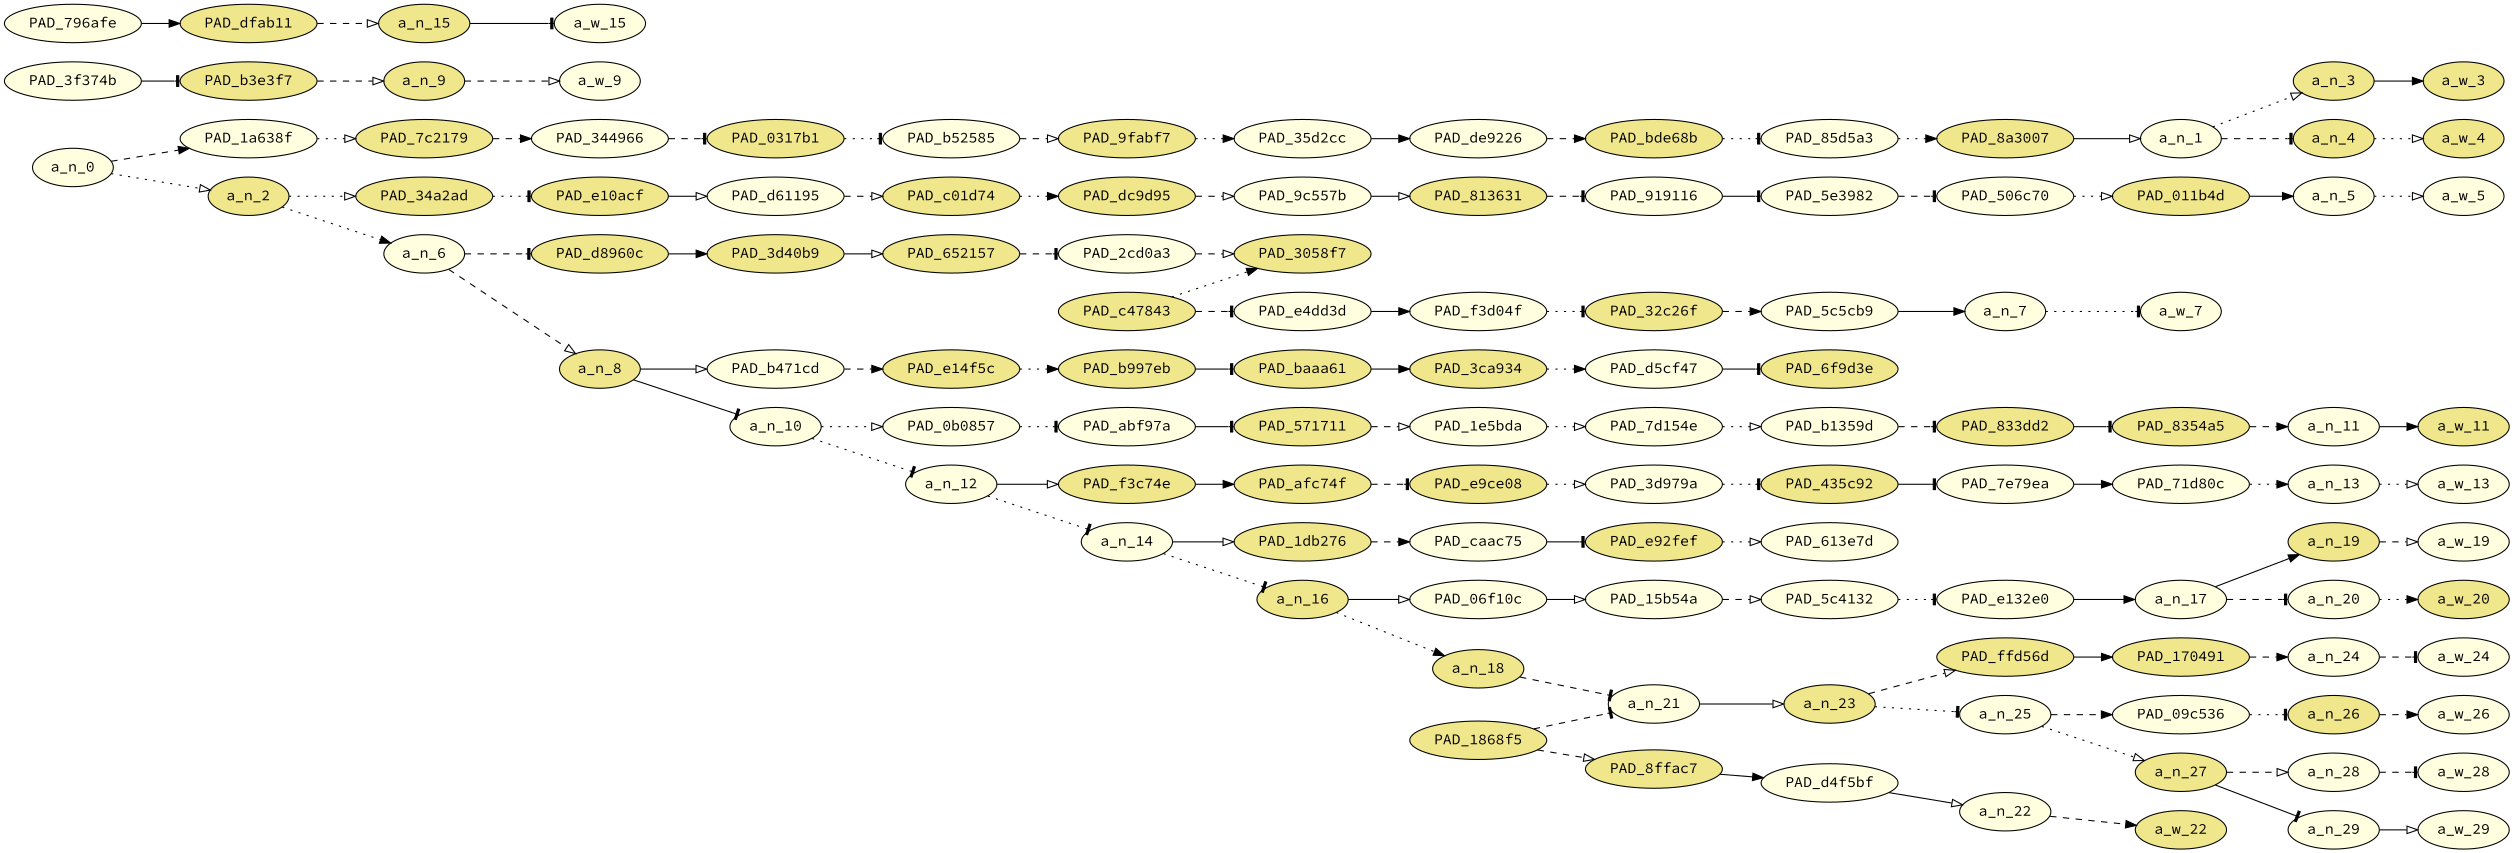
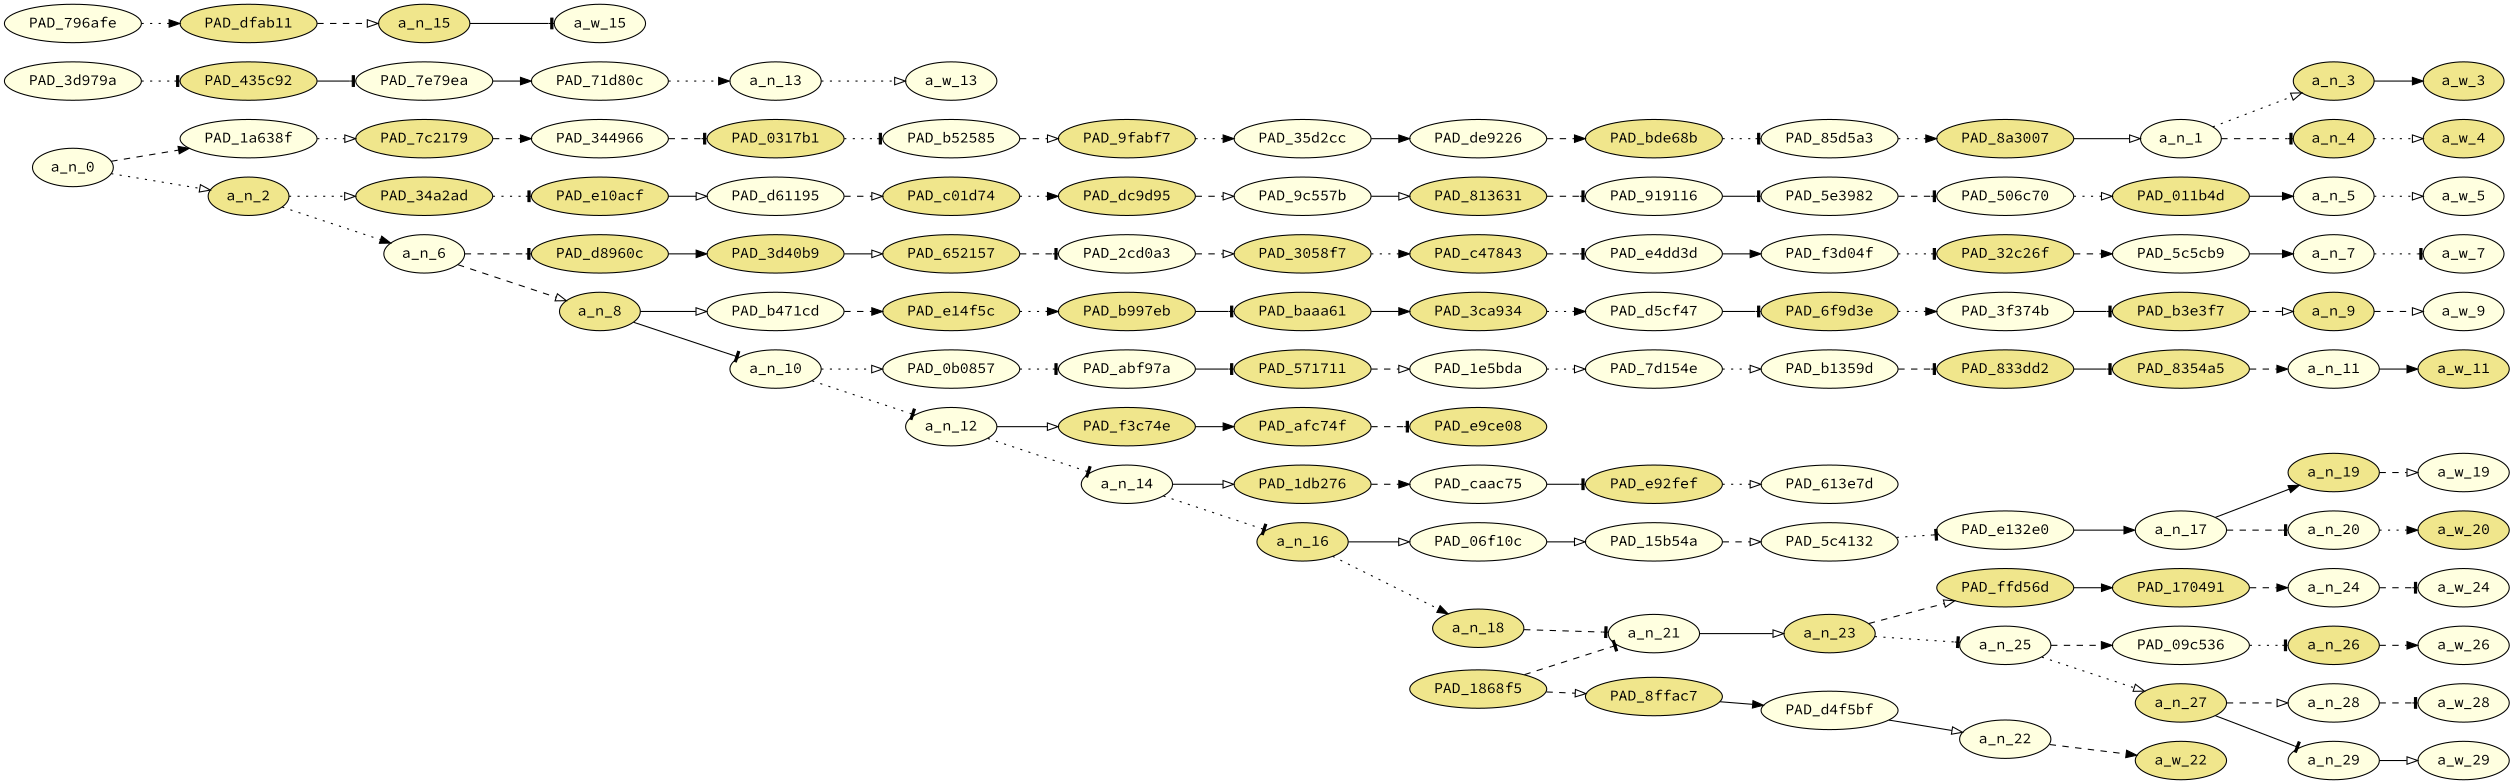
  strict digraph {
    fontname="Source Code Pro"
    rankdir=LR
    node [div_dir=1 fillcolor=lightyellow fontname="Source Code Pro" index=0 level=1 style=filled text_span="[2]" value=0.14348045]
    edge [arrowhead=onormal fontname="Source Code Pro" style=dashed]
    a_n_0 [level=14 text_span="[0, 1, 2, 3, 4, 5, 6, 7, 8, 9, 10, 11, 12, 13, 14]" value=0.99999999]
    PAD_1a638f [level=13 text_span="[0, 1]"]
    a_n_2 [fillcolor=khaki index=1 level=13 text_span="[2, 3, 4, 5, 6, 7, 8, 9, 10, 11, 12, 13, 14]" value=0.85636637]
    PAD_7c2179 [fillcolor=khaki level=12 text_span="[0, 1]"]
    PAD_34a2ad [div_dir=-1 fillcolor=khaki index=1 level=12 value=0.04838071]
    a_n_6 [index=2 level=12 text_span="[3, 4, 5, 6, 7, 8, 9, 10, 11, 12, 13, 14]" value=0.80785947]
    PAD_344966 [level=11 text_span="[0, 1]"]
    PAD_e10acf [div_dir=-1 fillcolor=khaki index=1 level=11 value=0.04838071]
    PAD_d8960c [fillcolor=khaki index=2 level=11 text_span="[3]" value=0.06014998]
    a_n_8 [fillcolor=khaki index=3 level=11 text_span="[4, 5, 6, 7, 8, 9, 10, 11, 12, 13, 14]" value=0.74753510]
    PAD_0317b1 [fillcolor=khaki level=10 text_span="[0, 1]"]
    PAD_b52585 [level=9 text_span="[0, 1]"]
    PAD_9fabf7 [fillcolor=khaki level=8 text_span="[0, 1]"]
    PAD_35d2cc [level=7 text_span="[0, 1]"]
    PAD_de9226 [level=6 text_span="[0, 1]"]
    PAD_bde68b [fillcolor=khaki level=5 text_span="[0, 1]"]
    PAD_85d5a3 [level=4 text_span="[0, 1]"]
    PAD_8a3007 [fillcolor=khaki level=3 text_span="[0, 1]"]
    a_n_1 [level=2 text_span="[0, 1]"]
    a_n_3 [div_dir=-1 fillcolor=khaki text_span="[0]" value=0.08629616]
    a_n_4 [fillcolor=khaki index=1 text_span="[1]" value=0.05708366]
    a_w_3 [div_dir=0 fillcolor=khaki level=0 text_span="[0]" value=white]
    a_w_4 [div_dir=0 fillcolor=khaki index=1 level=0 text_span="[1]" value=people]
    PAD_d61195 [div_dir=-1 index=1 level=10 value=0.04838071]
    PAD_3d40b9 [fillcolor=khaki index=2 level=10 text_span="[3]" value=0.06014998]
    PAD_b471cd [div_dir=-1 index=3 level=10 text_span="[4]" value=0.04482842]
    a_n_10 [index=4 level=10 text_span="[5, 6, 7, 8, 9, 10, 11, 12, 13, 14]" value=0.70261765]
    PAD_c01d74 [div_dir=-1 fillcolor=khaki index=1 level=9 value=0.04838071]
    PAD_dc9d95 [div_dir=-1 fillcolor=khaki index=1 level=8 value=0.04838071]
    PAD_9c557b [div_dir=-1 index=1 level=7 value=0.04838071]
    PAD_813631 [div_dir=-1 fillcolor=khaki index=1 level=6 value=0.04838071]
    PAD_919116 [div_dir=-1 index=1 level=5 value=0.04838071]
    PAD_5e3982 [div_dir=-1 index=1 level=4 value=0.04838071]
    PAD_506c70 [div_dir=-1 index=1 level=3 value=0.04838071]
    PAD_011b4d [div_dir=-1 fillcolor=khaki index=1 level=2 value=0.04838071]
    a_n_5 [div_dir=-1 index=2 value=0.04838071]
    a_w_5 [div_dir=0 index=2 level=0 value=think]
    PAD_652157 [fillcolor=khaki index=2 level=9 text_span="[3]" value=0.06014998]
    PAD_e14f5c [div_dir=-1 fillcolor=khaki index=3 level=9 text_span="[4]" value=0.04482842]
    PAD_0b0857 [index=4 level=9 text_span="[5]" value=0.04903467]
    a_n_12 [index=5 level=9 text_span="[6, 7, 8, 9, 10, 11, 12, 13, 14]" value=0.65340567]
    PAD_2cd0a3 [index=2 level=8 text_span="[3]" value=0.06014998]
    PAD_3058f7 [fillcolor=khaki index=2 level=7 text_span="[3]" value=0.06014998]
    PAD_c47843 [fillcolor=khaki index=2 level=6 text_span="[3]" value=0.06014998]
    PAD_e4dd3d [index=2 level=5 text_span="[3]" value=0.06014998]
    PAD_f3d04f [index=2 level=4 text_span="[3]" value=0.06014998]
    PAD_32c26f [fillcolor=khaki index=2 level=3 text_span="[3]" value=0.06014998]
    PAD_5c5cb9 [index=2 level=2 text_span="[3]" value=0.06014998]
    a_n_7 [index=3 text_span="[3]" value=0.06014998]
    a_w_7 [div_dir=0 index=3 level=0 text_span="[3]" value=cause]
    PAD_b997eb [div_dir=-1 fillcolor=khaki index=3 level=8 text_span="[4]" value=0.04482842]
    PAD_abf97a [index=4 level=8 text_span="[5]" value=0.04903467]
    PAD_f3c74e [fillcolor=khaki index=5 level=8 text_span="[6]" value=0.08196649]
    a_n_14 [index=6 level=8 text_span="[7, 8, 9, 10, 11, 12, 13, 14]" value=0.57133628]
    PAD_baaa61 [div_dir=-1 fillcolor=khaki index=3 level=7 text_span="[4]" value=0.04482842]
    PAD_3ca934 [div_dir=-1 fillcolor=khaki index=3 level=6 text_span="[4]" value=0.04482842]
    PAD_d5cf47 [div_dir=-1 index=3 level=5 text_span="[4]" value=0.04482842]
    PAD_6f9d3e [div_dir=-1 fillcolor=khaki index=3 level=4 text_span="[4]" value=0.04482842]
    PAD_3f374b [div_dir=-1 index=3 level=3 text_span="[4]" value=0.04482842]
    PAD_b3e3f7 [div_dir=-1 fillcolor=khaki index=3 level=2 text_span="[4]" value=0.04482842]
    a_n_9 [div_dir=-1 fillcolor=khaki index=4 text_span="[4]" value=0.04482842]
    a_w_9 [div_dir=0 index=4 level=0 text_span="[4]" value=they]
    PAD_571711 [fillcolor=khaki index=4 level=7 text_span="[5]" value=0.04903467]
    PAD_afc74f [fillcolor=khaki index=5 level=7 text_span="[6]" value=0.08196649]
    PAD_1db276 [div_dir=-1 fillcolor=khaki index=6 level=7 text_span="[7]" value=0.04648172]
    a_n_16 [fillcolor=khaki index=7 level=7 text_span="[8, 9, 10, 11, 12, 13, 14]" value=0.52476828]
    PAD_1e5bda [index=4 level=6 text_span="[5]" value=0.04903467]
    PAD_7d154e [index=4 level=5 text_span="[5]" value=0.04903467]
    PAD_b1359d [index=4 level=4 text_span="[5]" value=0.04903467]
    PAD_833dd2 [fillcolor=khaki index=4 level=3 text_span="[5]" value=0.04903467]
    PAD_8354a5 [fillcolor=khaki index=4 level=2 text_span="[5]" value=0.04903467]
    a_n_11 [index=5 text_span="[5]" value=0.04903467]
    a_w_11 [div_dir=0 fillcolor=khaki index=5 level=0 text_span="[5]" value=was]
    PAD_e9ce08 [fillcolor=khaki index=5 level=6 text_span="[6]" value=0.08196649]
    PAD_caac75 [div_dir=-1 index=6 level=6 text_span="[7]" value=0.04648172]
    PAD_06f10c [index=7 level=6 text_span="[8, 9]" value=0.16467140]
    a_n_18 [fillcolor=khaki index=8 level=6 text_span="[10, 11, 12, 13, 14]" value=0.35996756]
    PAD_3d979a [index=5 level=5 text_span="[6]" value=0.08196649]
    PAD_435c92 [fillcolor=khaki index=5 level=4 text_span="[6]" value=0.08196649]
    PAD_7e79ea [index=5 level=3 text_span="[6]" value=0.08196649]
    PAD_71d80c [index=5 level=2 text_span="[6]" value=0.08196649]
    a_n_13 [index=6 text_span="[6]" value=0.08196649]
    a_w_13 [div_dir=0 index=6 level=0 text_span="[6]" value=raised]
    PAD_e92fef [div_dir=-1 fillcolor=khaki index=6 level=5 text_span="[7]" value=0.04648172]
    PAD_15b54a [index=7 level=5 text_span="[8, 9]" value=0.16467140]
    a_n_21 [index=8 level=5 text_span="[10, 11, 12, 13, 14]" value=0.35984814]
    PAD_613e7d [div_dir=-1 index=6 level=4 text_span="[7]" value=0.04648172]
    PAD_796afe [div_dir=-1 index=6 level=3 text_span="[7]" value=0.04648172]
    PAD_dfab11 [div_dir=-1 fillcolor=khaki index=6 level=2 text_span="[7]" value=0.04648172]
    a_n_15 [div_dir=-1 fillcolor=khaki index=7 text_span="[7]" value=0.04648172]
    a_w_15 [div_dir=0 index=7 level=0 text_span="[7]" value=by]
    PAD_5c4132 [index=7 level=4 text_span="[8, 9]" value=0.16467140]
    a_n_23 [fillcolor=khaki index=9 level=4 text_span="[11, 12, 13, 14]" value=0.32293087]
    PAD_e132e0 [index=7 level=3 text_span="[8, 9]" value=0.16467140]
    a_n_17 [index=7 level=2 text_span="[8, 9]" value=0.16467140]
    a_n_19 [div_dir=-1 fillcolor=khaki index=8 text_span="[8]" value=0.10078040]
    a_n_20 [index=9 text_span="[9]" value=0.06383962]
    a_w_19 [div_dir=0 index=8 level=0 text_span="[8]" value=black]
    a_w_20 [div_dir=0 fillcolor=khaki index=9 level=0 text_span="[9]" value=people1]
    PAD_1868f5 [div_dir=-1 fillcolor=khaki index=8 level=4 text_span="[10]" value=0.03679784]
    PAD_8ffac7 [div_dir=-1 fillcolor=khaki index=8 level=3 text_span="[10]" value=0.03679784]
    PAD_ffd56d [div_dir=-1 fillcolor=khaki index=9 level=3 text_span="[11]" value=0.03566493]
    a_n_25 [index=10 level=3 text_span="[12, 13, 14]" value=0.28705964]
    PAD_d4f5bf [div_dir=-1 index=8 level=2 text_span="[10]" value=0.03679784]
    PAD_170491 [div_dir=-1 fillcolor=khaki index=9 level=2 text_span="[11]" value=0.03566493]
    PAD_09c536 [index=10 level=2 text_span="[12]" value=0.04673188]
    a_n_27 [fillcolor=khaki index=11 level=2 text_span="[13, 14]" value=0.24003135]
    a_n_22 [div_dir=-1 index=10 text_span="[10]" value=0.03679784]
    a_w_22 [div_dir=0 fillcolor=khaki index=10 level=0 text_span="[10]" value=they1]
    a_n_24 [div_dir=-1 index=11 text_span="[11]" value=0.03566493]
    a_n_26 [fillcolor=khaki index=12 text_span="[12]" value=0.04673188]
    a_n_28 [div_dir=-1 index=13 text_span="[13]" value=0.18878342]
    a_n_29 [index=14 text_span="[14]" value=0.05104785]
    a_w_24 [div_dir=0 index=11 level=0 text_span="[11]" value=can]
    a_w_26 [div_dir=0 index=12 level=0 text_span="[12]" value=say]
    a_w_28 [div_dir=0 index=13 level=0 text_span="[13]" value=nigga]
    a_w_29 [div_dir=0 index=14 level=0 text_span="[14]" value=what]
    a_n_0 -> PAD_1a638f [arrowhead=normal]
    a_n_0 -> a_n_2 [style=dotted]
    PAD_1a638f -> PAD_7c2179 [style=dotted]
    a_n_2 -> PAD_34a2ad [style=dotted]
    a_n_2 -> a_n_6 [arrowhead=normal style=dotted]
    PAD_7c2179 -> PAD_344966 [arrowhead=normal]
    PAD_34a2ad -> PAD_e10acf [arrowhead=tee style=dotted]
    a_n_6 -> PAD_d8960c [arrowhead=tee]
    a_n_6 -> a_n_8
    PAD_344966 -> PAD_0317b1 [arrowhead=tee]
    PAD_e10acf -> PAD_d61195 [style=solid]
    PAD_d8960c -> PAD_3d40b9 [arrowhead=normal style=solid]
    a_n_8 -> PAD_b471cd [style=solid]
    a_n_8 -> a_n_10 [arrowhead=tee style=solid]
    PAD_0317b1 -> PAD_b52585 [arrowhead=tee style=dotted]
    PAD_b52585 -> PAD_9fabf7
    PAD_9fabf7 -> PAD_35d2cc [arrowhead=normal style=dotted]
    PAD_35d2cc -> PAD_de9226 [arrowhead=normal style=solid]
    PAD_de9226 -> PAD_bde68b [arrowhead=normal]
    PAD_bde68b -> PAD_85d5a3 [arrowhead=tee style=dotted]
    PAD_85d5a3 -> PAD_8a3007 [arrowhead=normal style=dotted]
    PAD_8a3007 -> a_n_1 [style=solid]
    a_n_1 -> a_n_3 [style=dotted]
    a_n_1 -> a_n_4 [arrowhead=tee]
    a_n_3 -> a_w_3 [arrowhead=normal style=solid]
    a_n_4 -> a_w_4 [style=dotted]
    PAD_d61195 -> PAD_c01d74
    PAD_3d40b9 -> PAD_652157 [style=solid]
    PAD_b471cd -> PAD_e14f5c [arrowhead=normal]
    a_n_10 -> PAD_0b0857 [style=dotted]
    a_n_10 -> a_n_12 [arrowhead=tee style=dotted]
    PAD_c01d74 -> PAD_dc9d95 [arrowhead=normal style=dotted]
    PAD_dc9d95 -> PAD_9c557b
    PAD_9c557b -> PAD_813631 [style=solid]
    PAD_813631 -> PAD_919116 [arrowhead=tee]
    PAD_919116 -> PAD_5e3982 [arrowhead=tee style=solid]
    PAD_5e3982 -> PAD_506c70 [arrowhead=tee]
    PAD_506c70 -> PAD_011b4d [style=dotted]
    PAD_011b4d -> a_n_5 [arrowhead=normal style=solid]
    a_n_5 -> a_w_5 [style=dotted]
    PAD_652157 -> PAD_2cd0a3 [arrowhead=tee]
    PAD_e14f5c -> PAD_b997eb [arrowhead=normal style=dotted]
    PAD_0b0857 -> PAD_abf97a [arrowhead=tee style=dotted]
    a_n_12 -> PAD_f3c74e [style=solid]
    a_n_12 -> a_n_14 [arrowhead=tee style=dotted]
    PAD_2cd0a3 -> PAD_3058f7
-   PAD_c47843 -> PAD_3058f7 [arrowhead=normal style=dotted]
+   PAD_3058f7 -> PAD_c47843 [arrowhead=normal style=dotted]
    PAD_c47843 -> PAD_e4dd3d [arrowhead=tee]
    PAD_e4dd3d -> PAD_f3d04f [arrowhead=normal style=solid]
    PAD_f3d04f -> PAD_32c26f [arrowhead=tee style=dotted]
    PAD_32c26f -> PAD_5c5cb9 [arrowhead=normal]
    PAD_5c5cb9 -> a_n_7 [arrowhead=normal style=solid]
    a_n_7 -> a_w_7 [arrowhead=tee style=dotted]
    PAD_b997eb -> PAD_baaa61 [arrowhead=tee style=solid]
    PAD_abf97a -> PAD_571711 [arrowhead=tee style=solid]
    PAD_f3c74e -> PAD_afc74f [arrowhead=normal style=solid]
    a_n_14 -> PAD_1db276 [style=solid]
    a_n_14 -> a_n_16 [arrowhead=tee style=dotted]
    PAD_baaa61 -> PAD_3ca934 [arrowhead=normal style=solid]
    PAD_3ca934 -> PAD_d5cf47 [arrowhead=normal style=dotted]
    PAD_d5cf47 -> PAD_6f9d3e [arrowhead=tee style=solid]
+   PAD_6f9d3e -> PAD_3f374b [arrowhead=normal style=dotted]
    PAD_3f374b -> PAD_b3e3f7 [arrowhead=tee style=solid]
    PAD_b3e3f7 -> a_n_9
    a_n_9 -> a_w_9
    PAD_571711 -> PAD_1e5bda
    PAD_afc74f -> PAD_e9ce08 [arrowhead=tee]
    PAD_1db276 -> PAD_caac75 [arrowhead=normal]
    a_n_16 -> PAD_06f10c [style=solid]
    a_n_16 -> a_n_18 [arrowhead=normal style=dotted]
    PAD_1e5bda -> PAD_7d154e [style=dotted]
    PAD_7d154e -> PAD_b1359d [style=dotted]
    PAD_b1359d -> PAD_833dd2 [arrowhead=tee]
    PAD_833dd2 -> PAD_8354a5 [arrowhead=tee style=solid]
    PAD_8354a5 -> a_n_11 [arrowhead=normal]
    a_n_11 -> a_w_11 [arrowhead=normal style=solid]
-   PAD_e9ce08 -> PAD_3d979a [style=dotted]
    PAD_caac75 -> PAD_e92fef [arrowhead=tee style=solid]
    PAD_06f10c -> PAD_15b54a [style=solid]
    a_n_18 -> a_n_21 [arrowhead=tee]
    PAD_3d979a -> PAD_435c92 [arrowhead=tee style=dotted]
    PAD_435c92 -> PAD_7e79ea [arrowhead=tee style=solid]
    PAD_7e79ea -> PAD_71d80c [arrowhead=normal style=solid]
    PAD_71d80c -> a_n_13 [arrowhead=normal style=dotted]
    a_n_13 -> a_w_13 [style=dotted]
    PAD_e92fef -> PAD_613e7d [style=dotted]
    PAD_15b54a -> PAD_5c4132
    a_n_21 -> a_n_23 [style=solid]
-   PAD_796afe -> PAD_dfab11 [arrowhead=normal style=solid]
+   PAD_796afe -> PAD_dfab11 [arrowhead=normal style=dotted]
    PAD_dfab11 -> a_n_15
    a_n_15 -> a_w_15 [arrowhead=tee style=solid]
    PAD_5c4132 -> PAD_e132e0 [arrowhead=tee style=dotted]
    a_n_23 -> PAD_ffd56d
    a_n_23 -> a_n_25 [arrowhead=tee style=dotted]
    PAD_e132e0 -> a_n_17 [arrowhead=normal style=solid]
    a_n_17 -> a_n_19 [arrowhead=normal style=solid]
    a_n_17 -> a_n_20 [arrowhead=tee]
    a_n_19 -> a_w_19
    a_n_20 -> a_w_20 [arrowhead=normal style=dotted]
    PAD_1868f5 -> a_n_21 [arrowhead=tee]
    PAD_1868f5 -> PAD_8ffac7
    PAD_8ffac7 -> PAD_d4f5bf [arrowhead=normal style=solid]
    PAD_ffd56d -> PAD_170491 [arrowhead=normal style=solid]
    a_n_25 -> PAD_09c536 [arrowhead=normal]
    a_n_25 -> a_n_27 [style=dotted]
    PAD_d4f5bf -> a_n_22 [style=solid]
    PAD_170491 -> a_n_24 [arrowhead=normal]
    PAD_09c536 -> a_n_26 [arrowhead=tee style=dotted]
    a_n_27 -> a_n_28
    a_n_27 -> a_n_29 [arrowhead=tee style=solid]
    a_n_22 -> a_w_22 [arrowhead=normal]
    a_n_24 -> a_w_24 [arrowhead=tee]
    a_n_26 -> a_w_26 [arrowhead=normal]
    a_n_28 -> a_w_28 [arrowhead=tee]
    a_n_29 -> a_w_29 [style=solid]
  }
